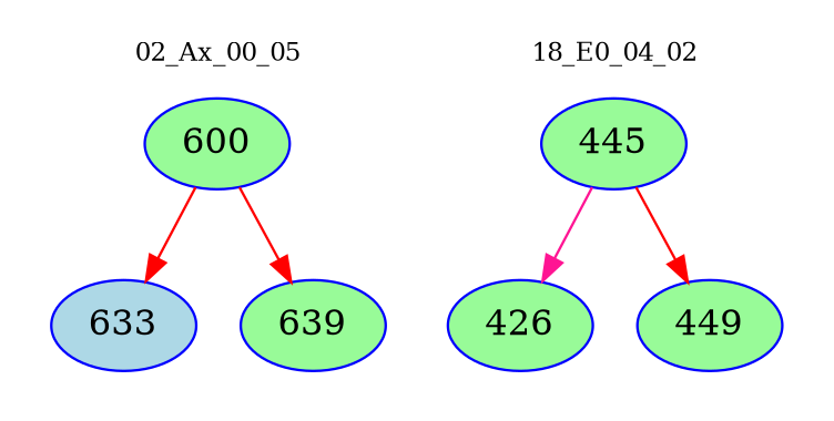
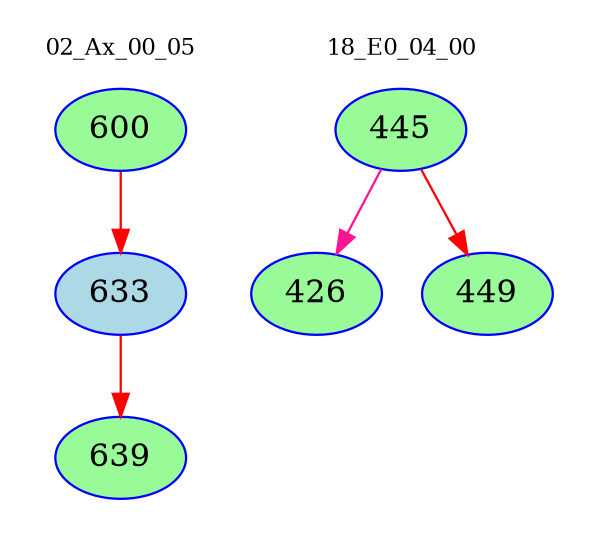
  digraph {
    node [color=blue fillcolor=palegreen style=filled]
    edge [color=red]
    n1 [fillcolor=lightblue label=633]
    n2 [label=600]
    n3 [label=639]
    n4 [label=445]
    n5 [label=426]
    n6 [label=449]
    subgraph cluster_1 {
      color=white
      fontsize=10
      label="02_Ax_00_05"
      n1
      n2
      n3
    }
    subgraph cluster_2 {
      color=white
      fontsize=10
-     label="18_E0_04_02"
+     label="18_E0_04_00"
      n4
      n5
      n6
    }
-   n2 -> n3
+   n1 -> n3
    n2 -> n1
    n4 -> n5 [color=deeppink]
    n4 -> n6
  }
